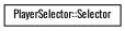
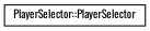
  digraph {
    rankdir=LR
    fontname=Oswald
-   n1 [color=black fillcolor=white fontname=Oswald fontsize=10 height=0.2 label="PlayerSelector::Selector" shape=record style=filled width=0.4]
+   n1 [color=black fillcolor=white fontname=Oswald fontsize=10 height=0.2 label="PlayerSelector::PlayerSelector" shape=record style=filled width=0.4]
  }
